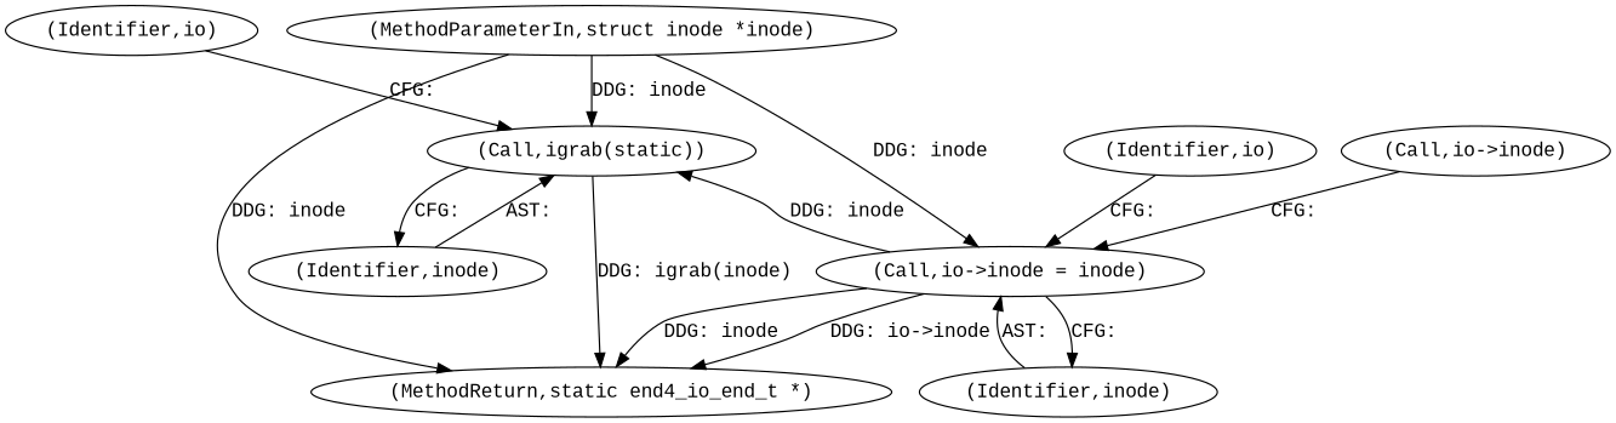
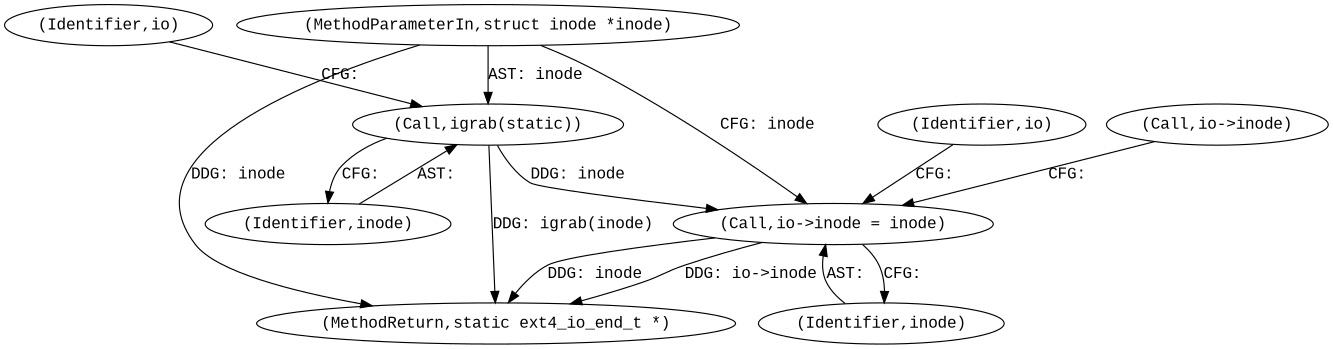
  digraph {
    fontname="Liberation Mono"
    node [fontname="Liberation Mono"]
    edge [fontname="Liberation Mono"]
    n1 [label="(Call,igrab(static))"]
    n2 [label="(Call,io->inode = inode)"]
-   n3 [label="(MethodReturn,static end4_io_end_t *)"]
+   n3 [label="(MethodReturn,static ext4_io_end_t *)"]
    n4 [label="(Identifier,inode)"]
    n5 [label="(Identifier,inode)"]
    n6 [label="(MethodParameterIn,struct inode *inode)"]
    n7 [label="(Identifier,io)"]
    n8 [label="(Call,io->inode)"]
    n9 [label="(Identifier,io)"]
-   n2 -> n1 [label="DDG: inode"]
+   n1 -> n2 [label="DDG: inode"]
    n1 -> n3 [label="DDG: igrab(inode)"]
    n1 -> n4 [label="CFG: "]
    n2 -> n3 [label="DDG: inode"]
    n2 -> n3 [label="DDG: io->inode"]
    n2 -> n5 [label="CFG: "]
    n4 -> n1 [label="AST: "]
    n5 -> n2 [label="AST: "]
-   n6 -> n1 [label="DDG: inode"]
-   n6 -> n2 [label="DDG: inode"]
+   n6 -> n1 [label="AST: inode"]
+   n6 -> n2 [label="CFG: inode"]
    n6 -> n3 [label="DDG: inode"]
    n7 -> n2 [label="CFG: "]
    n8 -> n2 [label="CFG: "]
    n9 -> n1 [label="CFG: "]
  }
